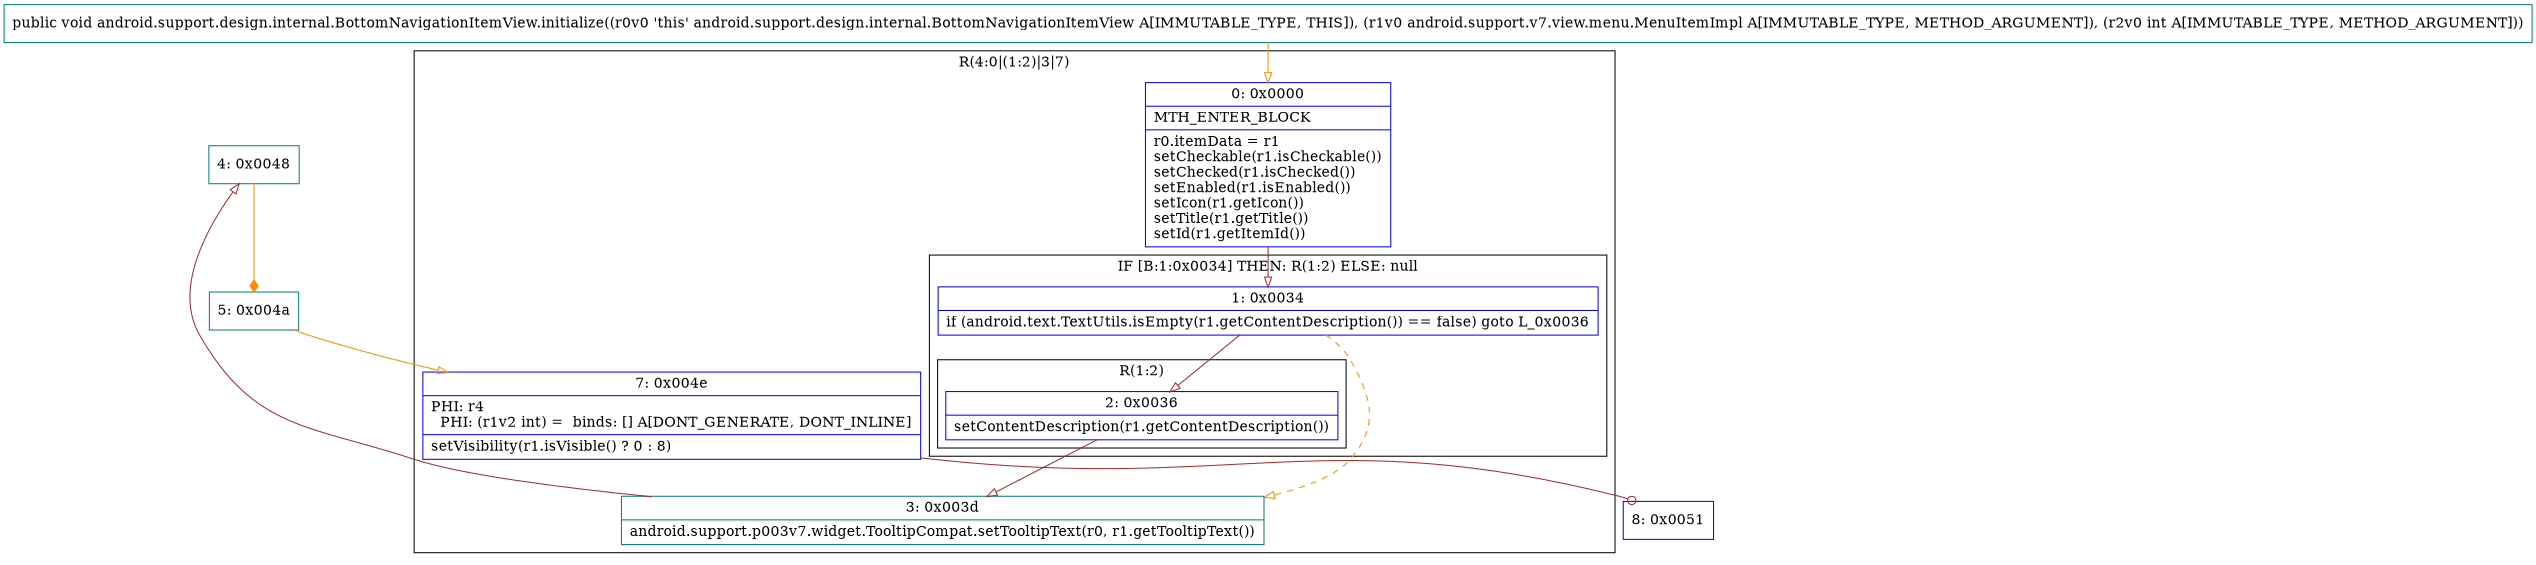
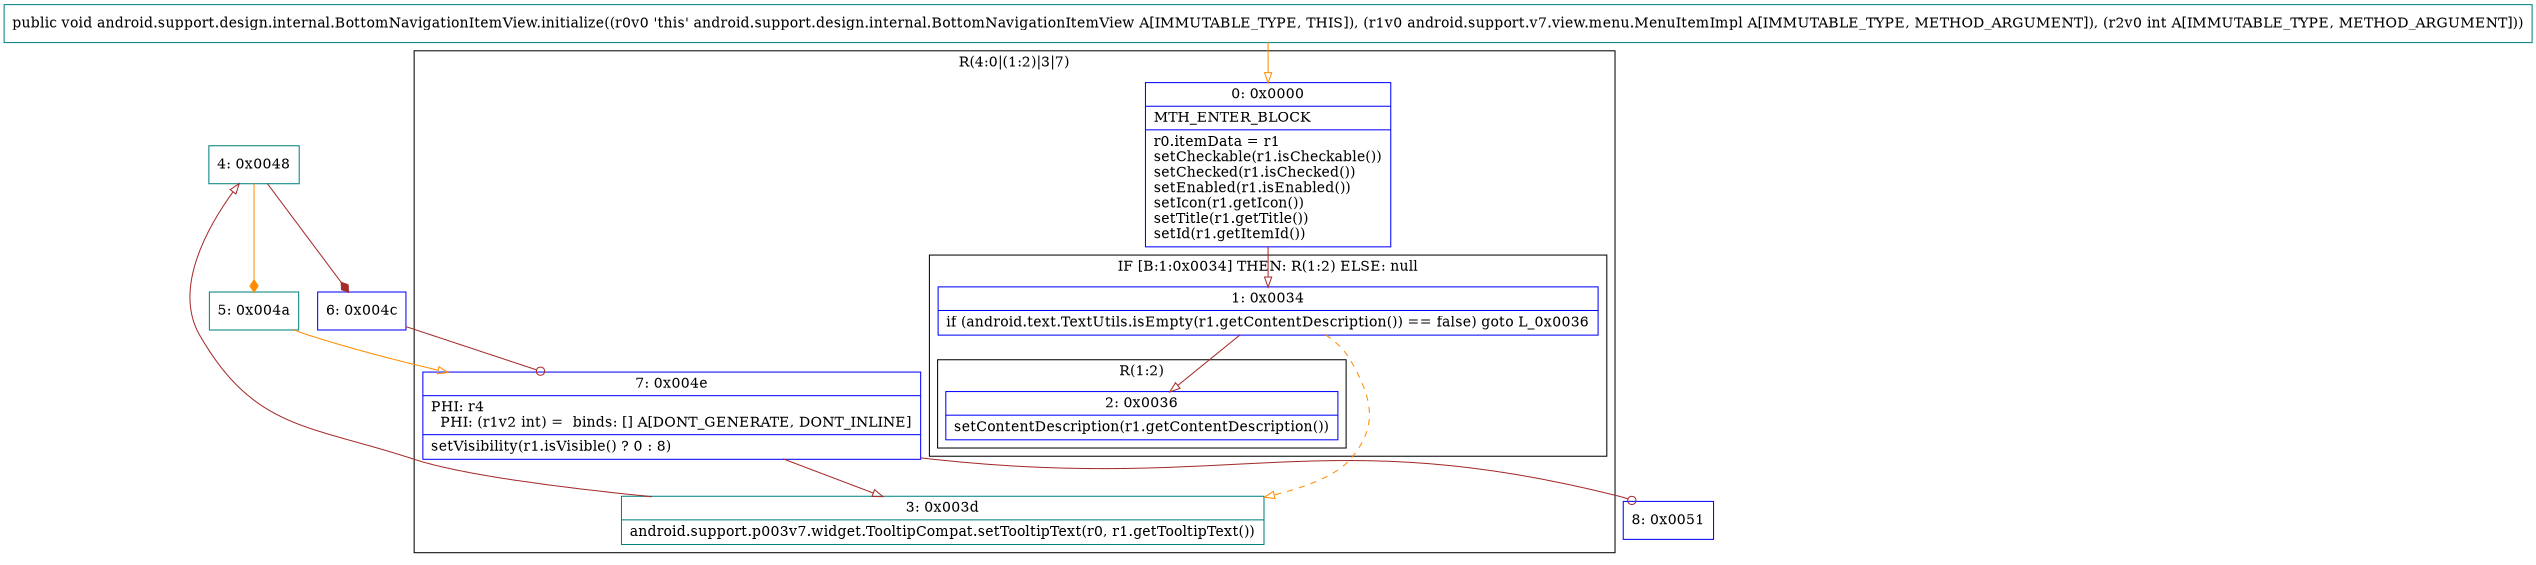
  digraph {
    node [color=blue shape=record]
    edge [arrowhead=onormal color=brown]
    n1 [label="{2\:\ 0x0036|setContentDescription(r1.getContentDescription())\l}"]
    n2 [label="{1\:\ 0x0034|if (android.text.TextUtils.isEmpty(r1.getContentDescription()) == false) goto L_0x0036\l}"]
    n3 [label="{0\:\ 0x0000|MTH_ENTER_BLOCK\l|r0.itemData = r1\lsetCheckable(r1.isCheckable())\lsetChecked(r1.isChecked())\lsetEnabled(r1.isEnabled())\lsetIcon(r1.getIcon())\lsetTitle(r1.getTitle())\lsetId(r1.getItemId())\l}"]
    n4 [color=teal label="{3\:\ 0x003d|android.support.p003v7.widget.TooltipCompat.setTooltipText(r0, r1.getTooltipText())\l}"]
    n5 [label="{7\:\ 0x004e|PHI: r4 \l  PHI: (r1v2 int) =  binds: [] A[DONT_GENERATE, DONT_INLINE]\l|setVisibility(r1.isVisible() ? 0 : 8)\l}"]
    n6 [color=teal label="{4\:\ 0x0048}"]
    n7 [label="{8\:\ 0x0051}"]
    n8 [color=teal label="{5\:\ 0x004a}"]
+   n9 [label="{6\:\ 0x004c}"]
    n10 [color=teal label="{public void android.support.design.internal.BottomNavigationItemView.initialize((r0v0 'this' android.support.design.internal.BottomNavigationItemView A[IMMUTABLE_TYPE, THIS]), (r1v0 android.support.v7.view.menu.MenuItemImpl A[IMMUTABLE_TYPE, METHOD_ARGUMENT]), (r2v0 int A[IMMUTABLE_TYPE, METHOD_ARGUMENT])) }"]
    subgraph cluster_1 {
      label="R(4:0|(1:2)|3|7)"
      n3
      n4
      n5
      subgraph cluster_2 {
        label="IF [B:1:0x0034] THEN: R(1:2) ELSE: null"
        n2
        subgraph cluster_3 {
          label="R(1:2)"
          n1
        }
      }
    }
-   n1 -> n4
+   n5 -> n4
    n2 -> n1
    n2 -> n4 [color=darkorange style=dashed]
    n3 -> n2
    n4 -> n6
    n5 -> n7 [arrowhead=odot]
    n6 -> n8 [arrowhead=diamond color=darkorange]
+   n6 -> n9 [arrowhead=diamond]
    n8 -> n5 [color=darkorange]
+   n9 -> n5 [arrowhead=odot]
    n10 -> n3 [color=darkorange]
  }
